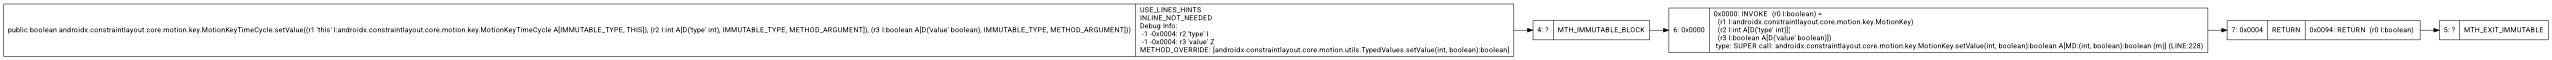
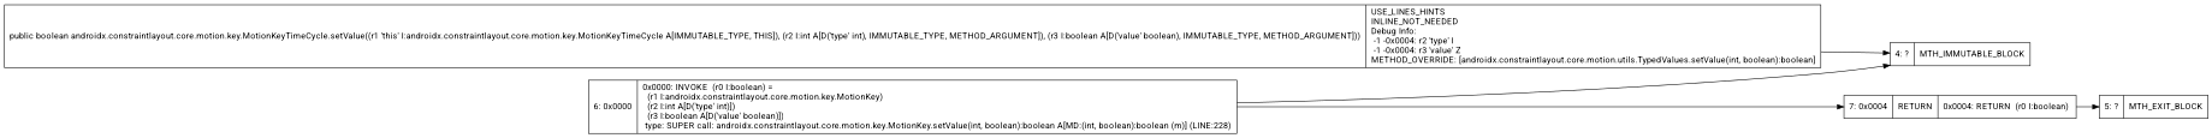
  digraph {
    fontname=Roboto
    rankdir=LR
    node [fontname=Roboto shape=record]
    edge [fontname=Roboto]
    n1 [label="{4\:\ ?|MTH_IMMUTABLE_BLOCK\l}"]
    n2 [label="{6\:\ 0x0000|0x0000: INVOKE  (r0 I:boolean) = \l  (r1 I:androidx.constraintlayout.core.motion.key.MotionKey)\l  (r2 I:int A[D('type' int)])\l  (r3 I:boolean A[D('value' boolean)])\l type: SUPER call: androidx.constraintlayout.core.motion.key.MotionKey.setValue(int, boolean):boolean A[MD:(int, boolean):boolean (m)] (LINE:228)\l}"]
-   n3 [label="{7\:\ 0x0004|RETURN\l|0x0094: RETURN  (r0 I:boolean) \l}"]
-   n4 [label="{5\:\ ?|MTH_EXIT_IMMUTABLE\l}"]
+   n3 [label="{7\:\ 0x0004|RETURN\l|0x0004: RETURN  (r0 I:boolean) \l}"]
+   n4 [label="{5\:\ ?|MTH_EXIT_BLOCK\l}"]
    n5 [label="{public boolean androidx.constraintlayout.core.motion.key.MotionKeyTimeCycle.setValue((r1 'this' I:androidx.constraintlayout.core.motion.key.MotionKeyTimeCycle A[IMMUTABLE_TYPE, THIS]), (r2 I:int A[D('type' int), IMMUTABLE_TYPE, METHOD_ARGUMENT]), (r3 I:boolean A[D('value' boolean), IMMUTABLE_TYPE, METHOD_ARGUMENT]))  | USE_LINES_HINTS\lINLINE_NOT_NEEDED\lDebug Info:\l  \-1 \-0x0004: r2 'type' I\l  \-1 \-0x0004: r3 'value' Z\lMETHOD_OVERRIDE: [androidx.constraintlayout.core.motion.utils.TypedValues.setValue(int, boolean):boolean]\l}"]
-   n1 -> n2
+   n2 -> n1
    n2 -> n3
    n3 -> n4
    n5 -> n1
  }
